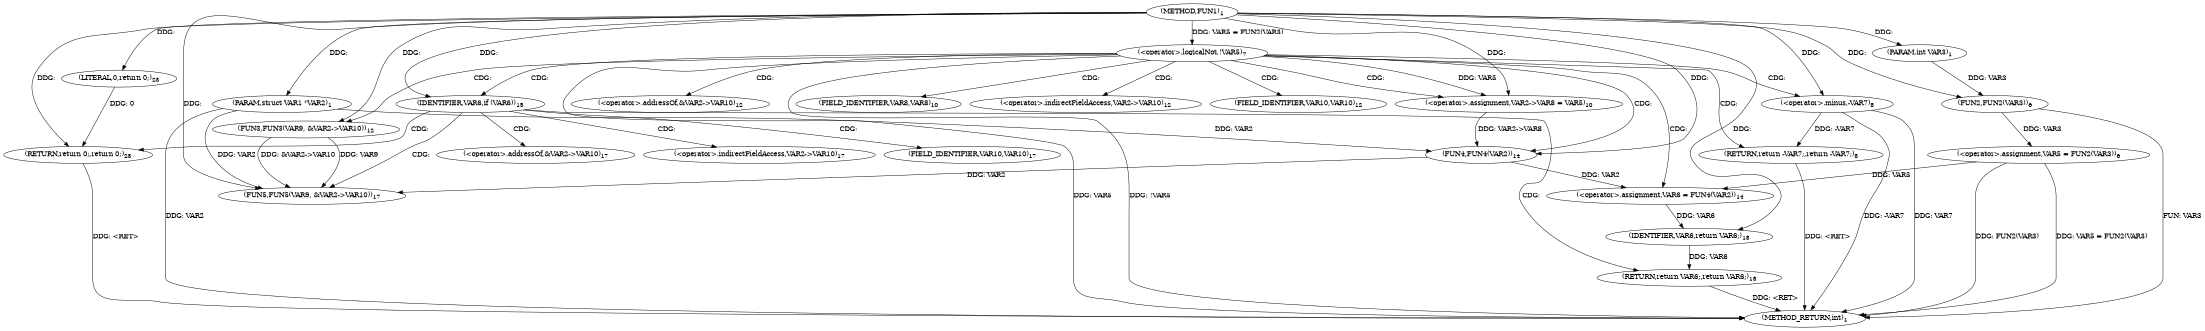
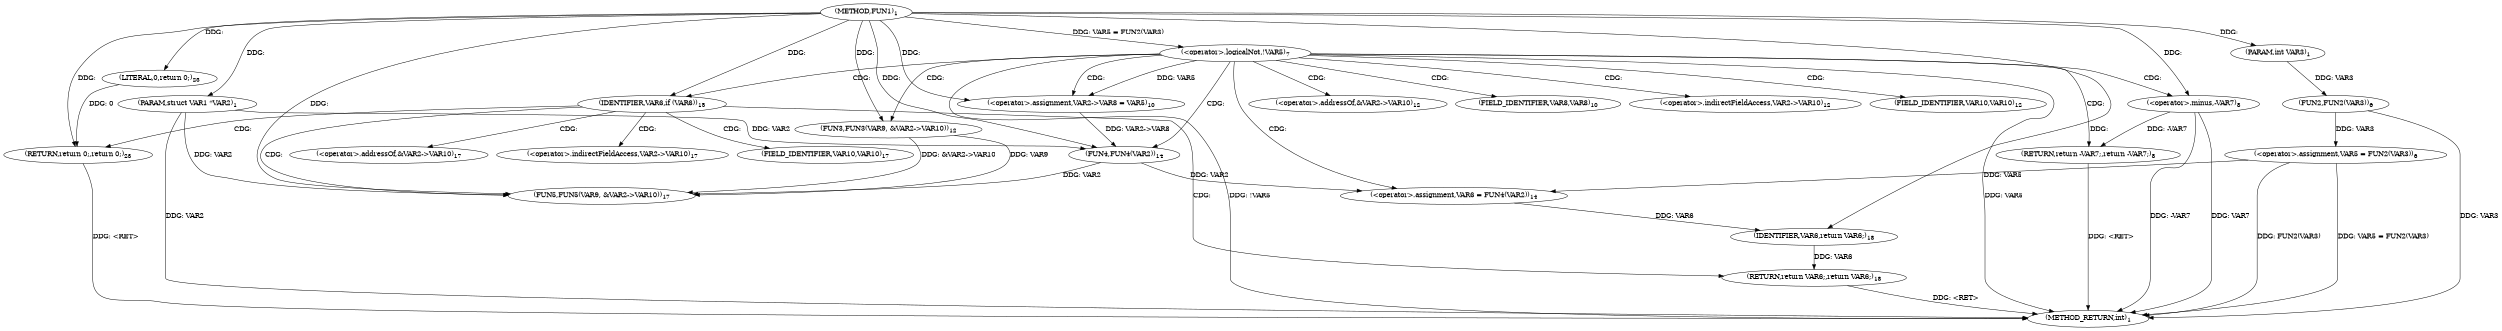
  digraph {
    n1 [label=<(METHOD,FUN1)<SUB>1</SUB>>]
    n2 [label=<(PARAM,struct VAR1 *VAR2)<SUB>1</SUB>>]
    n3 [label=<(PARAM,int VAR3)<SUB>1</SUB>>]
    n4 [label=<(&lt;operator&gt;.assignment,VAR2-&gt;VAR8 = VAR5)<SUB>10</SUB>>]
    n5 [label=<(FUN3,FUN3(VAR9, &amp;VAR2-&gt;VAR10))<SUB>12</SUB>>]
    n6 [label=<(RETURN,return 0;,return 0;)<SUB>23</SUB>>]
    n7 [label=<(&lt;operator&gt;.logicalNot,!VAR5)<SUB>7</SUB>>]
    n8 [label=<(IDENTIFIER,VAR6,if (VAR6))<SUB>15</SUB>>]
    n9 [label=<(LITERAL,0,return 0;)<SUB>23</SUB>>]
    n10 [label=<(FUN2,FUN2(VAR3))<SUB>6</SUB>>]
    n11 [label=<(FUN4,FUN4(VAR2))<SUB>14</SUB>>]
    n12 [label=<(FUN5,FUN5(VAR9, &amp;VAR2-&gt;VAR10))<SUB>17</SUB>>]
    n13 [label=<(&lt;operator&gt;.minus,-VAR7)<SUB>8</SUB>>]
    n14 [label=<(IDENTIFIER,VAR6,return VAR6;)<SUB>18</SUB>>]
    n15 [label=<(METHOD_RETURN,int)<SUB>1</SUB>>]
    n16 [label=<(&lt;operator&gt;.assignment,VAR6 = FUN4(VAR2))<SUB>14</SUB>>]
    n17 [label=<(RETURN,return -VAR7;,return -VAR7;)<SUB>8</SUB>>]
    n18 [label=<(&lt;operator&gt;.addressOf,&amp;VAR2-&gt;VAR10)<SUB>12</SUB>>]
    n19 [label=<(FIELD_IDENTIFIER,VAR8,VAR8)<SUB>10</SUB>>]
    n20 [label=<(&lt;operator&gt;.indirectFieldAccess,VAR2-&gt;VAR10)<SUB>12</SUB>>]
    n21 [label=<(FIELD_IDENTIFIER,VAR10,VAR10)<SUB>12</SUB>>]
    n22 [label=<(RETURN,return VAR6;,return VAR6;)<SUB>18</SUB>>]
    n23 [label=<(&lt;operator&gt;.addressOf,&amp;VAR2-&gt;VAR10)<SUB>17</SUB>>]
    n24 [label=<(&lt;operator&gt;.indirectFieldAccess,VAR2-&gt;VAR10)<SUB>17</SUB>>]
    n25 [label=<(FIELD_IDENTIFIER,VAR10,VAR10)<SUB>17</SUB>>]
    n26 [label=<(&lt;operator&gt;.assignment,VAR5 = FUN2(VAR3))<SUB>6</SUB>>]
    n1 -> n2 [label="DDG: "]
    n1 -> n3 [label="DDG: "]
    n1 -> n4 [label="DDG: "]
    n1 -> n5 [label="DDG: "]
    n1 -> n6 [label="DDG: "]
    n1 -> n7 [label="DDG: VAR5 = FUN2(VAR3)"]
    n1 -> n8 [label="DDG: "]
    n1 -> n9 [label="DDG: "]
-   n1 -> n10 [label="DDG: "]
    n1 -> n11 [label="DDG: "]
    n1 -> n12 [label="DDG: "]
    n1 -> n13 [label="DDG: "]
    n1 -> n14 [label="DDG: "]
    n2 -> n11 [label="DDG: VAR2"]
    n2 -> n12 [label="DDG: VAR2"]
    n2 -> n15 [label="DDG: VAR2"]
    n3 -> n10 [label="DDG: VAR3"]
    n4 -> n11 [label="DDG: VAR2-&gt;VAR8"]
    n5 -> n12 [label="DDG: VAR9"]
    n5 -> n12 [label="DDG: &amp;VAR2-&gt;VAR10"]
    n6 -> n15 [label="DDG: &lt;RET&gt;"]
    n7 -> n4 [label="DDG: VAR5"]
    n7 -> n4 [label="CDG: "]
    n7 -> n5 [label="CDG: "]
    n7 -> n8 [label="CDG: "]
    n7 -> n11 [label="CDG: "]
    n7 -> n13 [label="CDG: "]
    n7 -> n15 [label="DDG: VAR5"]
    n7 -> n15 [label="DDG: !VAR5"]
    n7 -> n16 [label="CDG: "]
    n7 -> n17 [label="CDG: "]
    n7 -> n18 [label="CDG: "]
    n7 -> n19 [label="CDG: "]
    n7 -> n20 [label="CDG: "]
    n7 -> n21 [label="CDG: "]
    n8 -> n6 [label="CDG: "]
    n8 -> n12 [label="CDG: "]
    n8 -> n22 [label="CDG: "]
    n8 -> n23 [label="CDG: "]
    n8 -> n24 [label="CDG: "]
    n8 -> n25 [label="CDG: "]
    n9 -> n6 [label="DDG: 0"]
-   n10 -> n15 [label="FUN: VAR3"]
+   n10 -> n15 [label="DDG: VAR3"]
    n10 -> n26 [label="DDG: VAR3"]
    n11 -> n12 [label="DDG: VAR2"]
    n11 -> n16 [label="DDG: VAR2"]
    n13 -> n15 [label="DDG: VAR7"]
    n13 -> n15 [label="DDG: -VAR7"]
    n13 -> n17 [label="DDG: -VAR7"]
    n14 -> n22 [label="DDG: VAR6"]
    n16 -> n14 [label="DDG: VAR6"]
    n17 -> n15 [label="DDG: &lt;RET&gt;"]
    n22 -> n15 [label="DDG: &lt;RET&gt;"]
    n26 -> n15 [label="DDG: FUN2(VAR3)"]
    n26 -> n15 [label="DDG: VAR5 = FUN2(VAR3)"]
    n26 -> n16 [label="DDG: VAR5"]
  }
